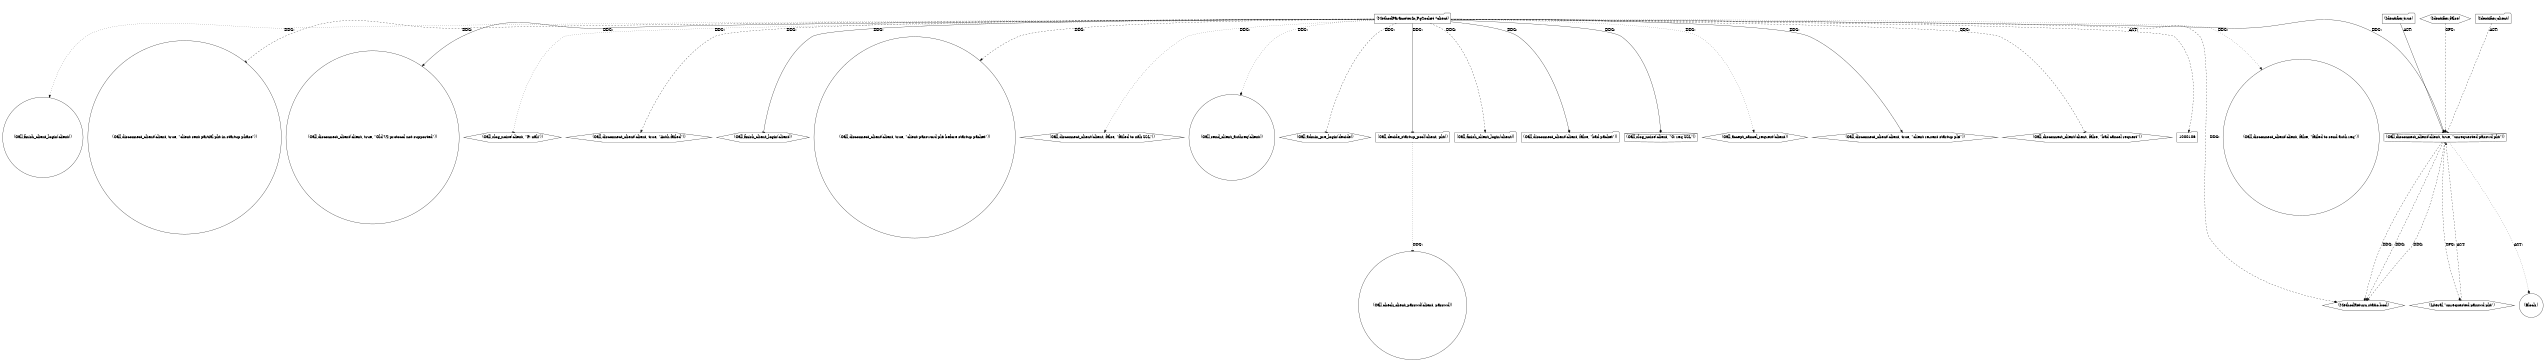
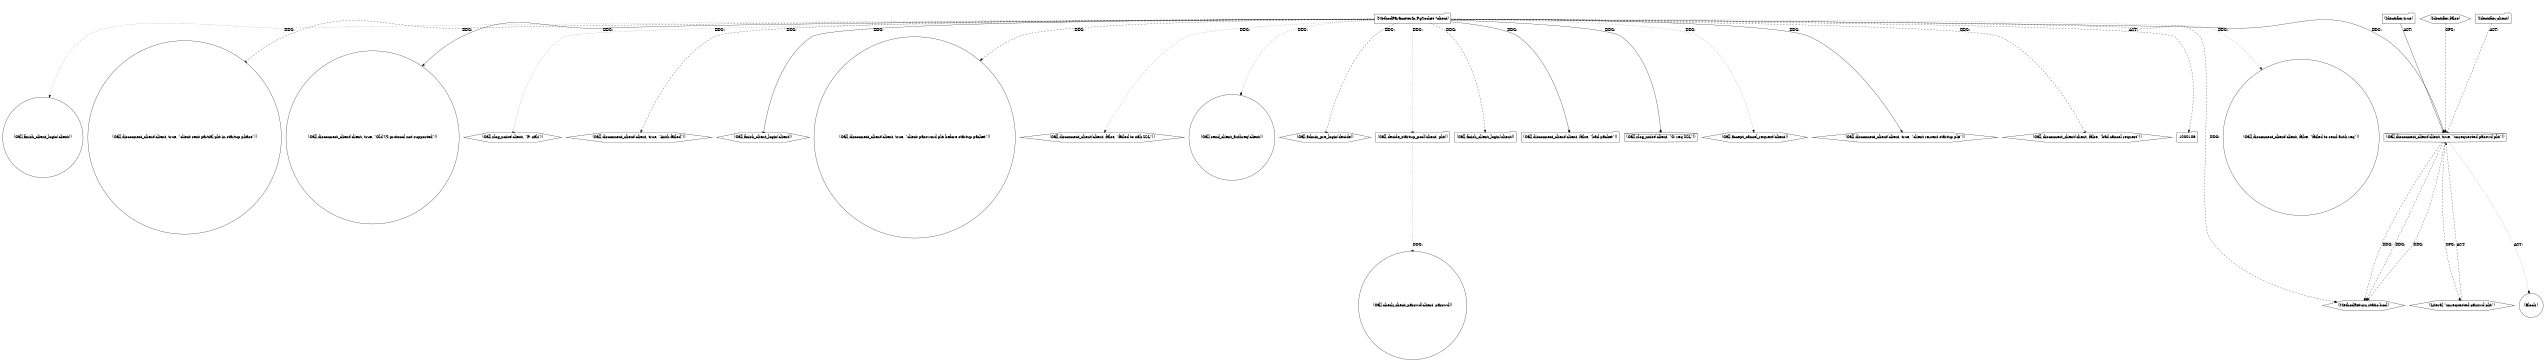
  digraph {
    node [shape=hexagon]
    edge [arrowhead=normal style=dashed]
    n1 [label="(Call,disconnect_client(client, true, \"unrequested passwd pkt\"))" shape=cylinder]
    n2 [label="(Block,)" shape=circle]
    n3 [label="(MethodReturn,static bool)"]
    n4 [label="(Literal,\"unrequested passwd pkt\")"]
    n5 [label="(MethodParameterIn,PgSocket *client)" shape=folder]
    n6 [label="(Call,disconnect_client(client, false, \"failed to send auth req\"))" shape=circle]
    n7 [label="(Call,finish_client_login(client))" shape=circle]
    n8 [label="(Call,disconnect_client(client, true, \"client sent partial pkt in startup phase\"))" shape=circle]
    n9 [label="(Call,disconnect_client(client, true, \"Old V2 protocol not supported\"))" shape=circle]
    n10 [label="(Call,slog_noise(client, \"P: nak\"))"]
    n11 [label="(Call,disconnect_client(client, true, \"Auth failed\"))"]
    n12 [label="(Call,finish_client_login(client))"]
    n13 [label="(Call,disconnect_client(client, true, \"client password pkt before startup packet\"))" shape=circle]
    n14 [label="(Call,disconnect_client(client, false, \"failed to nak SSL\"))"]
    n15 [label="(Call,send_client_authreq(client))" shape=circle]
    n16 [label="(Call,admin_pre_login(decide))"]
    n17 [label="(Call,decide_startup_pool(client, pkt))" shape=folder]
    n18 [label="(Call,finish_client_login(client))" shape=folder]
    n19 [label="(Call,disconnect_client(client, false, \"bad packet\"))" shape=folder]
    n20 [label="(Call,slog_noise(client, \"C: req SSL\"))" shape=cylinder]
    n21 [label="(Call,accept_cancel_request(client))"]
    n22 [label="(Call,disconnect_client(client, true, \"client re-sent startup pkt\"))"]
    n23 [label="(Call,disconnect_client(client, false, \"bad cancel request\"))"]
    1000106 [shape=folder]
    n25 [label="(Call,check_client_passwd(client, passwd))" shape=circle]
    n26 [label="(Identifier,true)" shape=folder]
    n27 [label="(Identifier,false)"]
    n28 [label="(Identifier,client)" shape=folder]
    n1 -> n2 [arrowhead=diamond label="AST: " style=dotted]
    n1 -> n3 [label="DDG: "]
    n1 -> n3 [arrowhead=diamond label="DDG: "]
    n1 -> n3 [label="DDG: "]
    n1 -> n4 [arrowhead=diamond label="CFG: "]
    n4 -> n1 [label="AST: "]
    n5 -> n1 [arrowhead=diamond label="DDG: " style=solid]
    n5 -> n3 [arrowhead=diamond label="DDG: "]
    n5 -> n6 [label="DDG: " style=dotted]
    n5 -> n7 [label="DDG: " style=dotted]
    n5 -> n8 [arrowhead=tee label="DDG: "]
    n5 -> n9 [label="DDG: " style=solid]
    n5 -> n10 [arrowhead=tee label="DDG: " style=dotted]
    n5 -> n11 [label="DDG: "]
    n5 -> n12 [arrowhead=tee label="DDG: " style=solid]
    n5 -> n13 [label="DDG: "]
    n5 -> n14 [label="DDG: " style=dotted]
    n5 -> n15 [arrowhead=diamond label="DDG: " style=dotted]
    n5 -> n16 [arrowhead=tee label="DDG: "]
-   n5 -> n17 [arrowhead=tee label="DDG: " style=solid]
+   n5 -> n17 [arrowhead=tee label="DDG: " style=dotted]
    n5 -> n18 [label="DDG: "]
    n5 -> n19 [arrowhead=diamond label="DDG: " style=solid]
    n5 -> n20 [arrowhead=diamond label="DDG: " style=solid]
    n5 -> n21 [label="DDG: " style=dotted]
    n5 -> n22 [label="DDG: " style=solid]
    n5 -> n23 [arrowhead=tee label="DDG: "]
    n5 -> 1000106 [label="AST: "]
    n17 -> n25 [arrowhead=tee label="DDG: " style=dotted]
    n26 -> n1 [arrowhead=tee label="AST: " style=solid]
    n27 -> n1 [arrowhead=diamond label="CFG: "]
    n28 -> n1 [arrowhead=tee label="AST: "]
  }
